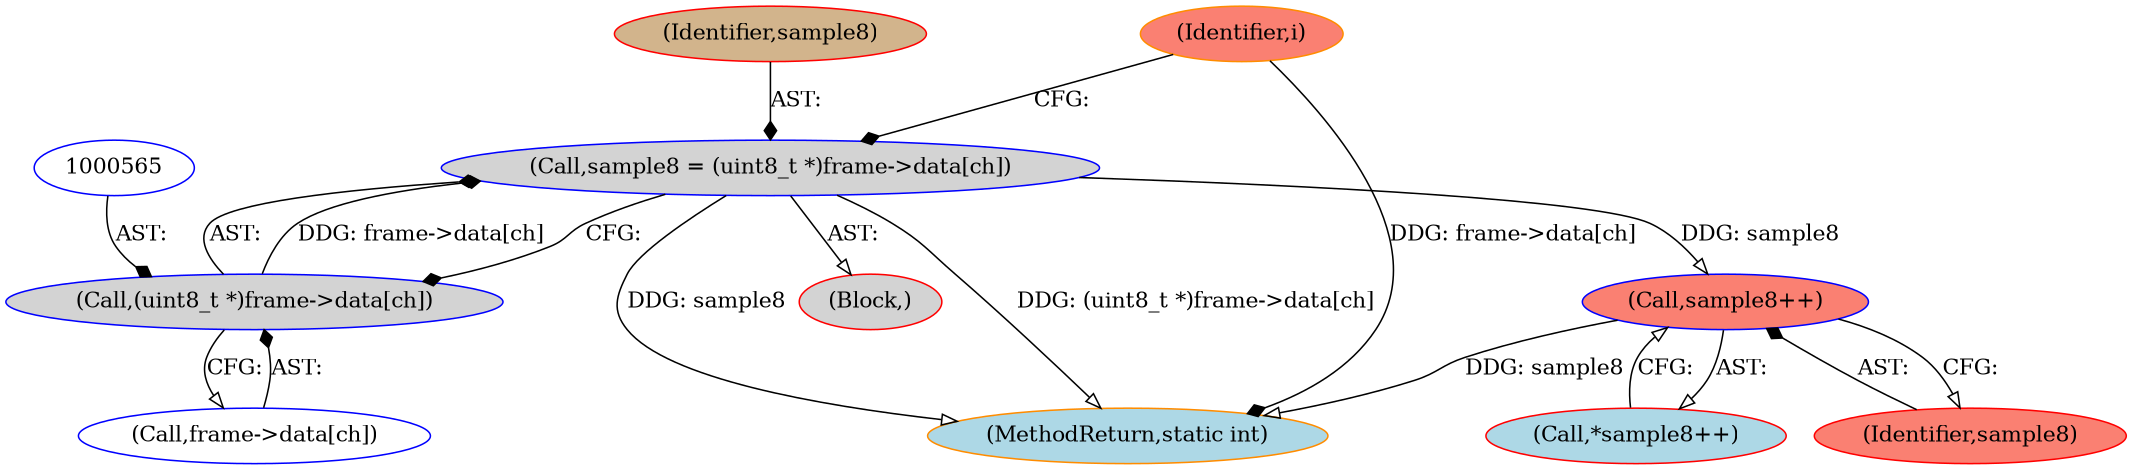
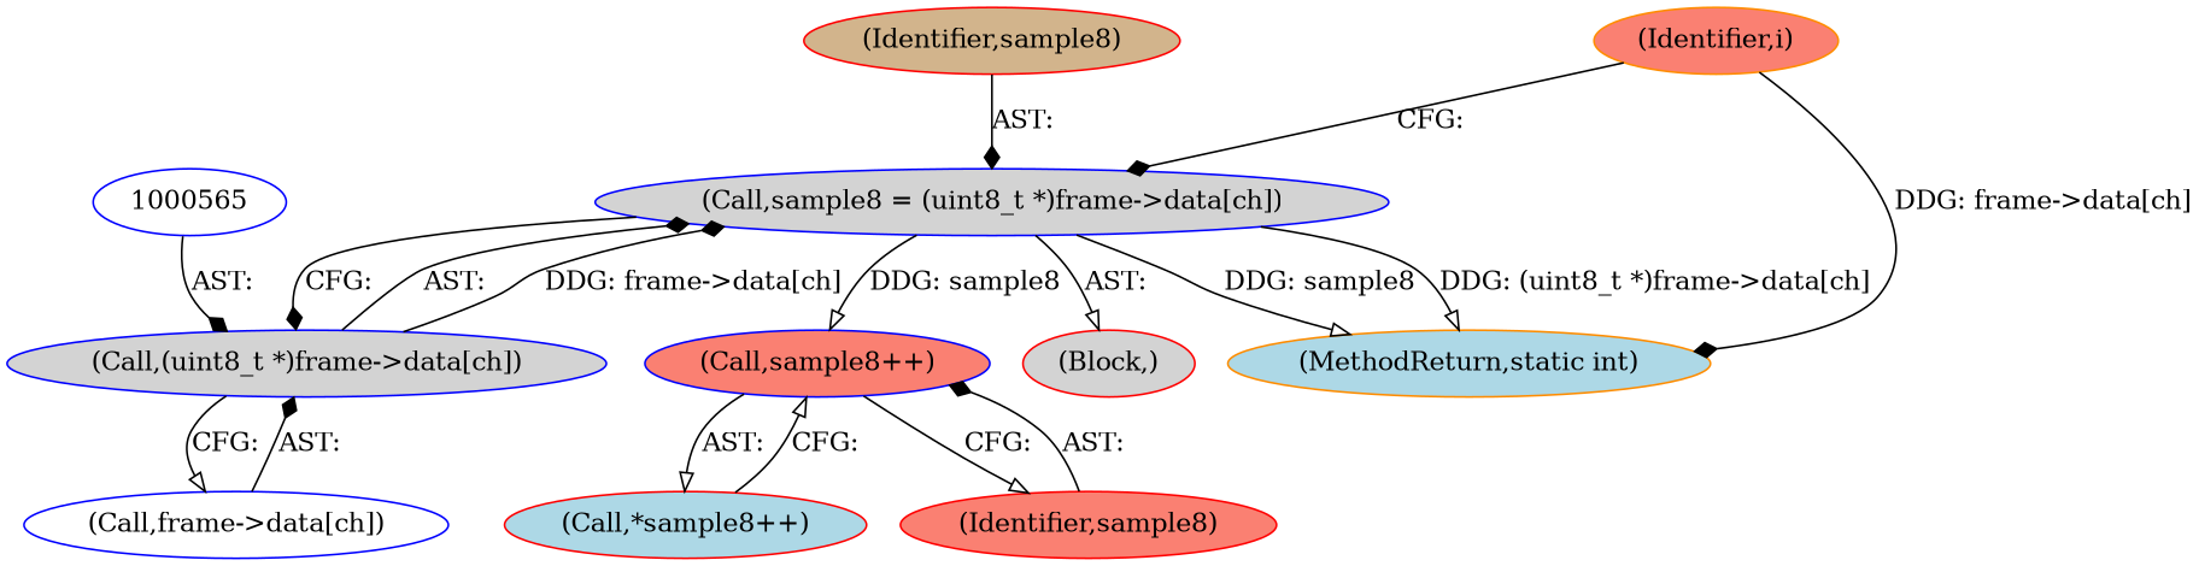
  digraph {
    node [color=blue fillcolor=lightgrey style=filled]
    edge [arrowhead=diamond]
    n1 [label="(Call,sample8 = (uint8_t *)frame->data[ch])"]
    n2 [label="(Call,(uint8_t *)frame->data[ch])"]
    n3 [fillcolor=salmon label="(Call,sample8++)"]
    n4 [color=red label="(Block,)"]
    n5 [color=darkorange fillcolor=lightblue label="(MethodReturn,static int)"]
    n6 [fillcolor=white label="(Call,frame->data[ch])"]
    n7 [color=red fillcolor=lightblue label="(Call,*sample8++)"]
    n8 [color=red fillcolor=salmon label="(Identifier,sample8)"]
    n9 [color=red fillcolor=tan label="(Identifier,sample8)"]
    n10 [color=darkorange fillcolor=salmon label="(Identifier,i)"]
    1000565 [fillcolor=white]
    n1 -> n2 [label="CFG: "]
    n1 -> n3 [arrowhead=onormal label="DDG: sample8"]
    n1 -> n4 [arrowhead=onormal label="AST: "]
    n1 -> n5 [arrowhead=onormal label="DDG: sample8"]
    n1 -> n5 [arrowhead=onormal label="DDG: (uint8_t *)frame->data[ch]"]
    n2 -> n1 [label="AST: "]
    n2 -> n1 [label="DDG: frame->data[ch]"]
    n2 -> n6 [arrowhead=onormal label="CFG: "]
-   n3 -> n5 [arrowhead=onormal label="DDG: sample8"]
    n3 -> n7 [arrowhead=onormal label="AST: "]
    n3 -> n8 [arrowhead=onormal label="CFG: "]
    n6 -> n2 [label="AST: "]
    n7 -> n3 [arrowhead=onormal label="CFG: "]
    n8 -> n3 [label="AST: "]
    n9 -> n1 [label="AST: "]
    n10 -> n1 [label="CFG: "]
    n10 -> n5 [label="DDG: frame->data[ch]"]
    1000565 -> n2 [label="AST: "]
  }
